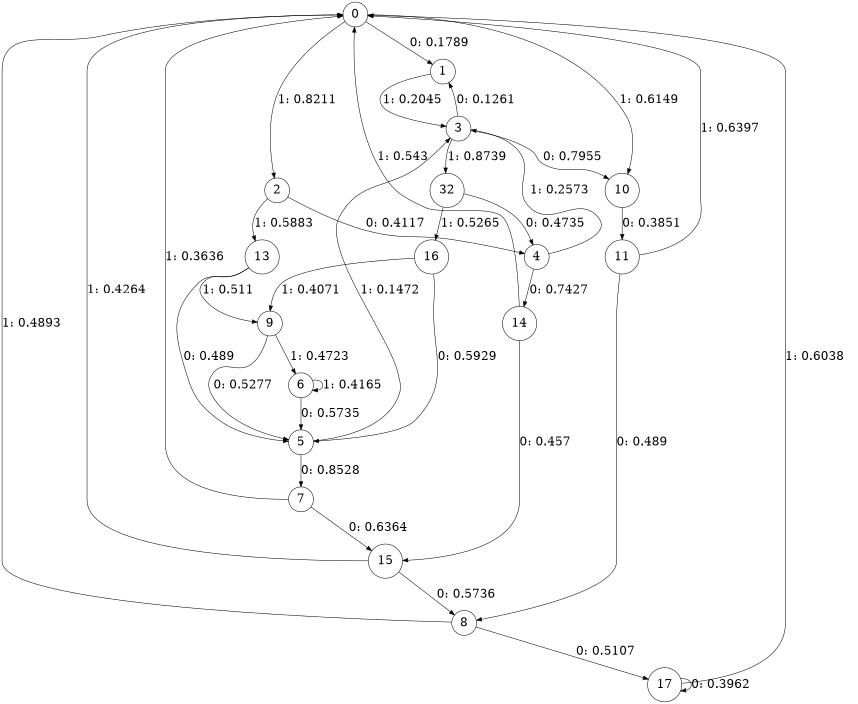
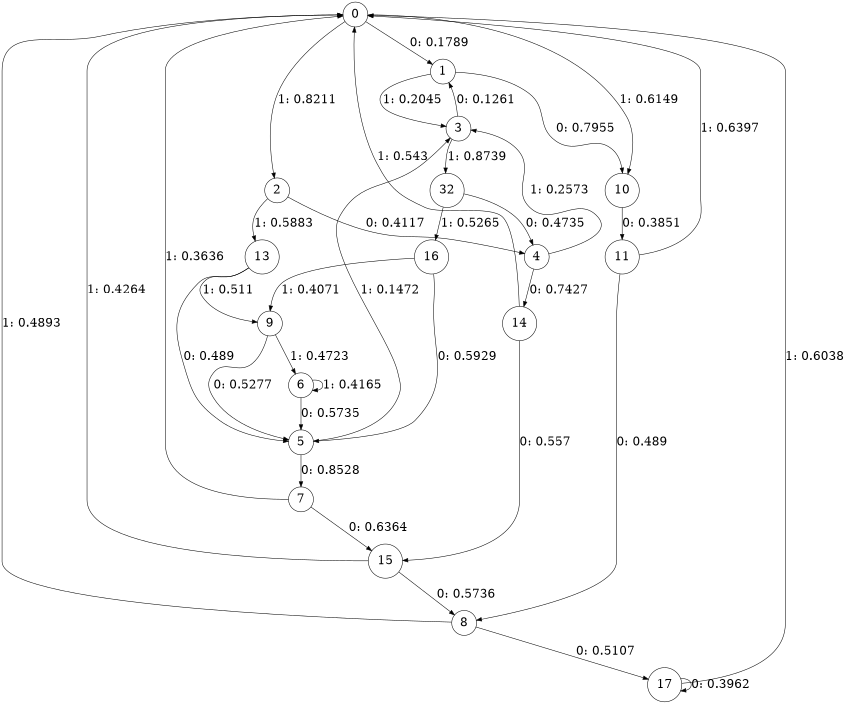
  digraph {
    node [fontsize=24 shape=circle]
    edge [fontsize=24]
    0
    1
    2
    10
    3
    4
    13
    11
    n9 [label=32]
    14
    5
    9
    8
    16
    15
    7
    6
    17
    0 -> 1 [label="0: 0.1789   "]
    0 -> 2 [label="1: 0.8211   "]
    0 -> 10 [label="1: 0.6149   "]
-   3 -> 10 [label="0: 0.7955   "]
+   1 -> 10 [label="0: 0.7955   "]
    1 -> 3 [label="1: 0.2045   "]
    2 -> 4 [label="0: 0.4117   "]
    2 -> 13 [label="1: 0.5883   "]
    10 -> 11 [label="0: 0.3851   "]
    3 -> 1 [label="0: 0.1261   "]
    3 -> n9 [label="1: 0.8739   "]
    4 -> 3 [label="1: 0.2573   "]
    4 -> 14 [label="0: 0.7427   "]
    13 -> 5 [label="0: 0.489    "]
    13 -> 9 [label="1: 0.511    "]
    11 -> 0 [label="1: 0.6397   "]
    11 -> 8 [label="0: 0.489    "]
    n9 -> 4 [label="0: 0.4735   "]
    n9 -> 16 [label="1: 0.5265   "]
    14 -> 0 [label="1: 0.543    "]
-   14 -> 15 [label="0: 0.457    "]
+   14 -> 15 [label="0: 0.557    "]
    5 -> 3 [label="1: 0.1472   "]
    5 -> 7 [label="0: 0.8528   "]
    9 -> 5 [label="0: 0.5277   "]
    9 -> 6 [label="1: 0.4723   "]
    8 -> 0 [label="1: 0.4893   "]
    8 -> 17 [label="0: 0.5107   "]
    16 -> 5 [label="0: 0.5929   "]
    16 -> 9 [label="1: 0.4071   "]
    15 -> 0 [label="1: 0.4264   "]
    15 -> 8 [label="0: 0.5736   "]
    7 -> 0 [label="1: 0.3636   "]
    7 -> 15 [label="0: 0.6364   "]
    6 -> 5 [label="0: 0.5735   "]
    6 -> 6 [label="1: 0.4165   "]
    17 -> 0 [label="1: 0.6038   "]
    17 -> 17 [label="0: 0.3962   "]
  }
